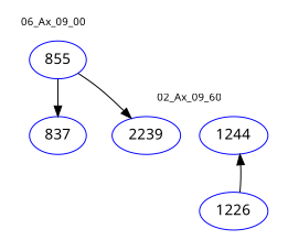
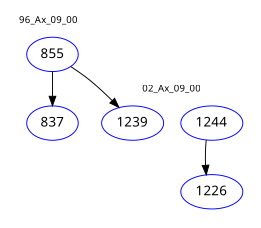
  digraph {
    fontname="Noto Sans"
    node [color=blue fontname="Noto Sans"]
    edge [color=black fontname="Noto Sans"]
    n1 [label=855]
    n2 [label=837]
    n3 [label=1244]
    n4 [label=1226]
-   n5 [label=2239]
+   n5 [label=1239]
    subgraph cluster_1 {
      color=white
      fontsize=10
-     label="06_Ax_09_00"
+     label="96_Ax_09_00"
      n1
      n2
    }
    subgraph cluster_2 {
      color=white
      fontsize=10
-     label="02_Ax_09_60"
+     label="02_Ax_09_00"
      n3
      n4
      n5
    }
    n1 -> n2
    n1 -> n5
-   n4 -> n3
+   n3 -> n4
  }
